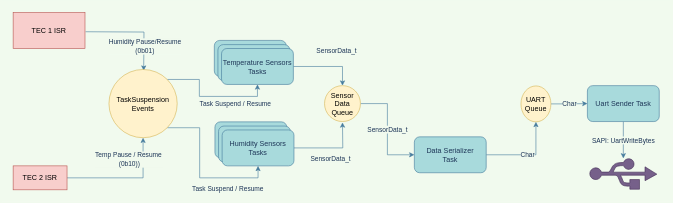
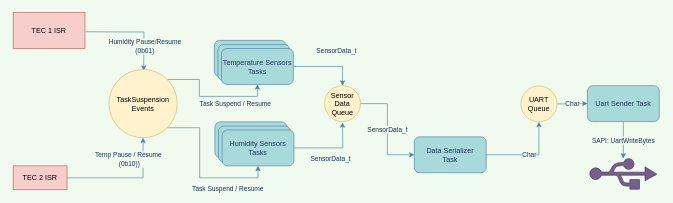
  <mxCell id="0" />
  <mxCell id="1" parent="0" />
  <mxCell id="2" value="" style="rounded=1;whiteSpace=wrap;html=1;fillColor=#A8DADC;strokeColor=#457B9D;fontColor=#1D3557;" vertex="1" parent="1"><mxGeometry x="356" y="67" width="120" height="60" as="geometry" /></mxCell>
  <mxCell id="3" value="" style="rounded=1;whiteSpace=wrap;html=1;fillColor=#A8DADC;strokeColor=#457B9D;fontColor=#1D3557;" vertex="1" parent="1"><mxGeometry x="362" y="74" width="120" height="60" as="geometry" /></mxCell>
  <mxCell id="4" value="Char" style="edgeStyle=orthogonalEdgeStyle;rounded=0;orthogonalLoop=1;jettySize=auto;html=1;labelBackgroundColor=#F1FAEE;strokeColor=#457B9D;fontColor=#1D3557;" edge="1" parent="1" source="5" target="16"><mxGeometry relative="1" as="geometry" /></mxCell>
  <mxCell id="5" value="Data Serializer&lt;br&gt;Task" style="rounded=1;whiteSpace=wrap;html=1;fillColor=#A8DADC;strokeColor=#457B9D;fontColor=#1D3557;" vertex="1" parent="1"><mxGeometry x="690" y="228" width="120" height="60" as="geometry" /></mxCell>
  <mxCell id="6" value="" style="sketch=0;aspect=fixed;pointerEvents=1;shadow=0;dashed=0;html=1;strokeColor=#432D57;labelPosition=center;verticalLabelPosition=bottom;verticalAlign=top;align=center;fillColor=#76608a;shape=mxgraph.mscae.enterprise.usb;fontColor=#ffffff;" vertex="1" parent="1"><mxGeometry x="983.02" y="264" width="111.96" height="51.5" as="geometry" /></mxCell>
  <mxCell id="7" value="SAPI: UartWriteBytes" style="edgeStyle=orthogonalEdgeStyle;rounded=0;orthogonalLoop=1;jettySize=auto;html=1;exitX=0.5;exitY=1;exitDx=0;exitDy=0;labelBackgroundColor=#F1FAEE;strokeColor=#457B9D;fontColor=#1D3557;" edge="1" parent="1" source="8" target="6"><mxGeometry relative="1" as="geometry" /></mxCell>
  <mxCell id="8" value="Uart Sender Task" style="rounded=1;whiteSpace=wrap;html=1;fillColor=#A8DADC;strokeColor=#457B9D;fontColor=#1D3557;" vertex="1" parent="1"><mxGeometry x="979" y="142.5" width="120" height="60" as="geometry" /></mxCell>
  <mxCell id="9" value="SensorData_t" style="edgeStyle=orthogonalEdgeStyle;rounded=0;orthogonalLoop=1;jettySize=auto;html=1;exitX=1;exitY=0.5;exitDx=0;exitDy=0;entryX=0.5;entryY=0;entryDx=0;entryDy=0;labelBackgroundColor=#F1FAEE;strokeColor=#457B9D;fontColor=#1D3557;" edge="1" parent="1" source="10" target="18"><mxGeometry x="0.263" y="27" relative="1" as="geometry"><mxPoint y="1" as="offset" /></mxGeometry></mxCell>
  <mxCell id="10" value="Temperature Sensors Tasks" style="rounded=1;whiteSpace=wrap;html=1;fillColor=#A8DADC;strokeColor=#457B9D;fontColor=#1D3557;" vertex="1" parent="1"><mxGeometry x="368" y="80.5" width="120" height="60" as="geometry" /></mxCell>
  <mxCell id="11" value="" style="rounded=1;whiteSpace=wrap;html=1;fillColor=#A8DADC;strokeColor=#457B9D;fontColor=#1D3557;" vertex="1" parent="1"><mxGeometry x="357" y="203" width="120" height="60" as="geometry" /></mxCell>
  <mxCell id="12" value="" style="rounded=1;whiteSpace=wrap;html=1;fillColor=#A8DADC;strokeColor=#457B9D;fontColor=#1D3557;" vertex="1" parent="1"><mxGeometry x="363" y="210" width="120" height="60" as="geometry" /></mxCell>
  <mxCell id="13" value="SensorData_t" style="edgeStyle=orthogonalEdgeStyle;rounded=0;orthogonalLoop=1;jettySize=auto;html=1;exitX=1;exitY=0.5;exitDx=0;exitDy=0;labelBackgroundColor=#F1FAEE;strokeColor=#457B9D;fontColor=#1D3557;" edge="1" parent="1" source="14"><mxGeometry x="-0.012" y="-17" relative="1" as="geometry"><mxPoint x="570" y="204" as="targetPoint" /><mxPoint y="1" as="offset" /></mxGeometry></mxCell>
  <mxCell id="14" value="Humidity Sensors Tasks" style="rounded=1;whiteSpace=wrap;html=1;fillColor=#A8DADC;strokeColor=#457B9D;fontColor=#1D3557;" vertex="1" parent="1"><mxGeometry x="369" y="216.5" width="120" height="60" as="geometry" /></mxCell>
  <mxCell id="15" value="Char" style="edgeStyle=orthogonalEdgeStyle;rounded=0;orthogonalLoop=1;jettySize=auto;html=1;labelBackgroundColor=#F1FAEE;strokeColor=#457B9D;fontColor=#1D3557;" edge="1" parent="1" source="16" target="8"><mxGeometry relative="1" as="geometry" /></mxCell>
- <mxCell id="16" value="UART&lt;br&gt;Queue" style="ellipse;whiteSpace=wrap;html=1;fillColor=#fff2cc;strokeColor=#d6b656;" vertex="1" parent="1"><mxGeometry x="868.04" y="143" width="50" height="60" as="geometry" /></mxCell>
+ <mxCell id="16" value="UART&lt;br&gt;Queue" style="ellipse;whiteSpace=wrap;html=1;fillColor=#fff2cc;strokeColor=#d6b656;" vertex="1" parent="1"><mxGeometry x="868.04" y="143" width="60" height="60" as="geometry" /></mxCell>
  <mxCell id="17" value="SensorData_t" style="edgeStyle=orthogonalEdgeStyle;rounded=0;orthogonalLoop=1;jettySize=auto;html=1;exitX=1;exitY=0.5;exitDx=0;exitDy=0;entryX=0;entryY=0.5;entryDx=0;entryDy=0;labelBackgroundColor=#F1FAEE;strokeColor=#457B9D;fontColor=#1D3557;" edge="1" parent="1" source="18" target="5"><mxGeometry relative="1" as="geometry" /></mxCell>
  <mxCell id="18" value="Sensor Data Queue" style="ellipse;whiteSpace=wrap;html=1;fillColor=#fff2cc;strokeColor=#d6b656;" vertex="1" parent="1"><mxGeometry x="540" y="142.5" width="60" height="60" as="geometry" /></mxCell>
  <mxCell id="19" style="edgeStyle=orthogonalEdgeStyle;rounded=0;orthogonalLoop=1;jettySize=auto;html=1;exitX=1;exitY=0.5;exitDx=0;exitDy=0;entryX=0.5;entryY=1;entryDx=0;entryDy=0;labelBackgroundColor=#F1FAEE;strokeColor=#457B9D;fontColor=#1D3557;" edge="1" parent="1" source="21" target="27"><mxGeometry relative="1" as="geometry" /></mxCell>
  <mxCell id="20" value="Temp Pause / Resume&amp;nbsp;&lt;br&gt;(0b10))" style="edgeLabel;html=1;align=center;verticalAlign=middle;resizable=0;points=[];labelBackgroundColor=#F1FAEE;fontColor=#1D3557;" vertex="1" connectable="0" parent="19"><mxGeometry x="-0.31" y="1" relative="1" as="geometry"><mxPoint x="36" y="-30" as="offset" /></mxGeometry></mxCell>
  <mxCell id="21" value="TEC 2 ISR" style="rounded=0;whiteSpace=wrap;html=1;fillColor=#f8cecc;strokeColor=#b85450;" vertex="1" parent="1"><mxGeometry x="20" y="276.5" width="90" height="40" as="geometry" /></mxCell>
  <mxCell id="22" value="Humidity Pause/Resume&lt;br&gt;(0b01)" style="edgeStyle=orthogonalEdgeStyle;rounded=0;orthogonalLoop=1;jettySize=auto;html=1;exitX=1;exitY=0.5;exitDx=0;exitDy=0;labelBackgroundColor=#F1FAEE;strokeColor=#457B9D;fontColor=#1D3557;" edge="1" parent="1"><mxGeometry x="0.488" y="2" relative="1" as="geometry"><mxPoint x="141" y="52.5" as="sourcePoint" /><mxPoint x="238" y="117.5" as="targetPoint" /><mxPoint as="offset" /></mxGeometry></mxCell>
  <mxCell id="23" value="TEC 1 ISR" style="rounded=0;whiteSpace=wrap;html=1;fillColor=#f8cecc;strokeColor=#b85450;" vertex="1" parent="1"><mxGeometry x="20" y="20.5" width="120" height="60" as="geometry" /></mxCell>
  <mxCell id="24" style="edgeStyle=orthogonalEdgeStyle;rounded=0;orthogonalLoop=1;jettySize=auto;html=1;exitX=1;exitY=0;exitDx=0;exitDy=0;entryX=0.5;entryY=1;entryDx=0;entryDy=0;labelBackgroundColor=#F1FAEE;strokeColor=#457B9D;fontColor=#1D3557;" edge="1" parent="1" source="27" target="10"><mxGeometry relative="1" as="geometry" /></mxCell>
  <mxCell id="25" value="Task Suspend / Resume" style="edgeLabel;html=1;align=center;verticalAlign=middle;resizable=0;points=[];labelBackgroundColor=#F1FAEE;fontColor=#1D3557;" vertex="1" connectable="0" parent="24"><mxGeometry x="0.176" y="-2" relative="1" as="geometry"><mxPoint x="24" y="10" as="offset" /></mxGeometry></mxCell>
  <mxCell id="26" value="Task Suspend / Resume&amp;nbsp;" style="edgeStyle=orthogonalEdgeStyle;rounded=0;orthogonalLoop=1;jettySize=auto;html=1;exitX=1;exitY=1;exitDx=0;exitDy=0;entryX=0.5;entryY=1;entryDx=0;entryDy=0;labelBackgroundColor=#F1FAEE;strokeColor=#457B9D;fontColor=#1D3557;" edge="1" parent="1" source="27" target="14"><mxGeometry x="0.46" y="-17" relative="1" as="geometry"><mxPoint y="1" as="offset" /></mxGeometry></mxCell>
  <mxCell id="27" value="TaskSuspension&lt;br&gt;Events" style="ellipse;whiteSpace=wrap;html=1;aspect=fixed;fillColor=#fff2cc;strokeColor=#d6b656;" vertex="1" parent="1"><mxGeometry x="180" y="115.5" width="114" height="114" as="geometry" /></mxCell>
